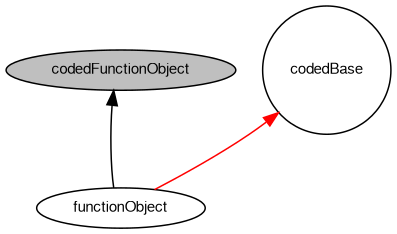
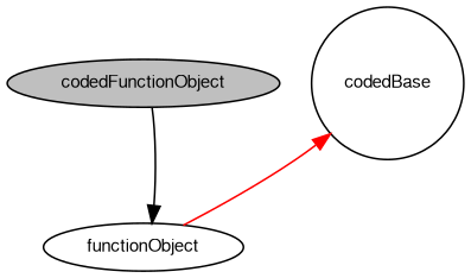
  digraph {
    node [color=black fontname=FreeSans fontsize=10 shape=ellipse]
    edge [dir=back fontname=FreeSans fontsize=10 labelfontname=FreeSans labelfontsize=10 style=solid]
    n1 [fillcolor=grey75 fontcolor=black height=0.2 label=codedFunctionObject style=filled width=0.4]
    n2 [height=0.2 label=functionObject width=0.4]
    n3 [height=0.2 label=codedBase shape=circle width=0.4]
-   n1 -> n2 [color=black]
+   n2 -> n1 [color=black]
    n3 -> n2 [color=red]
  }
